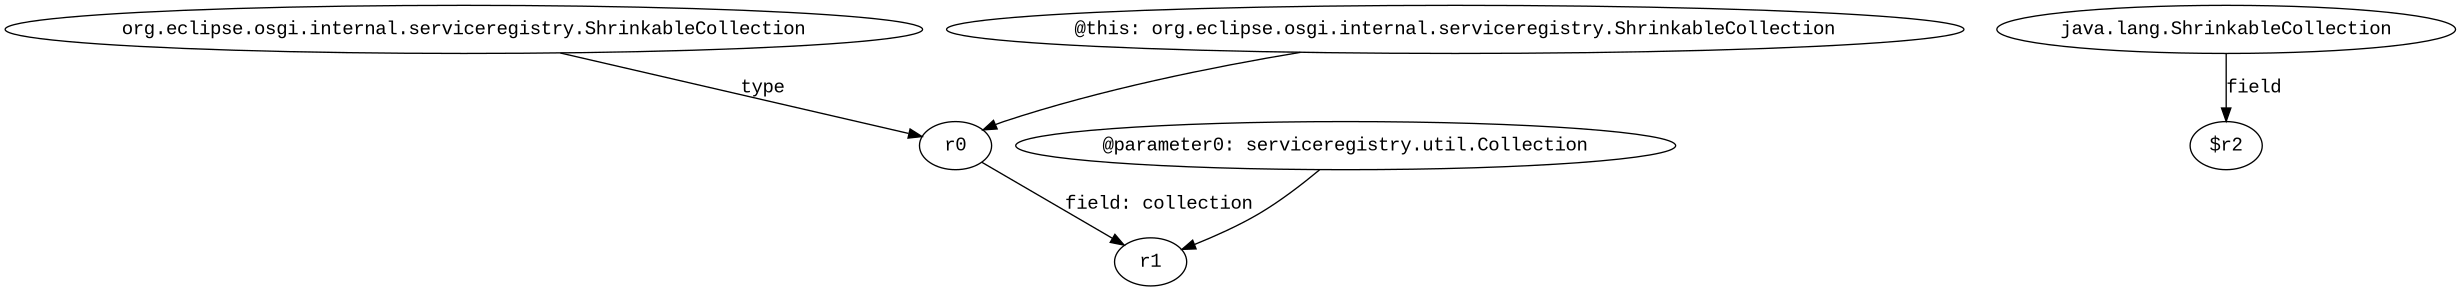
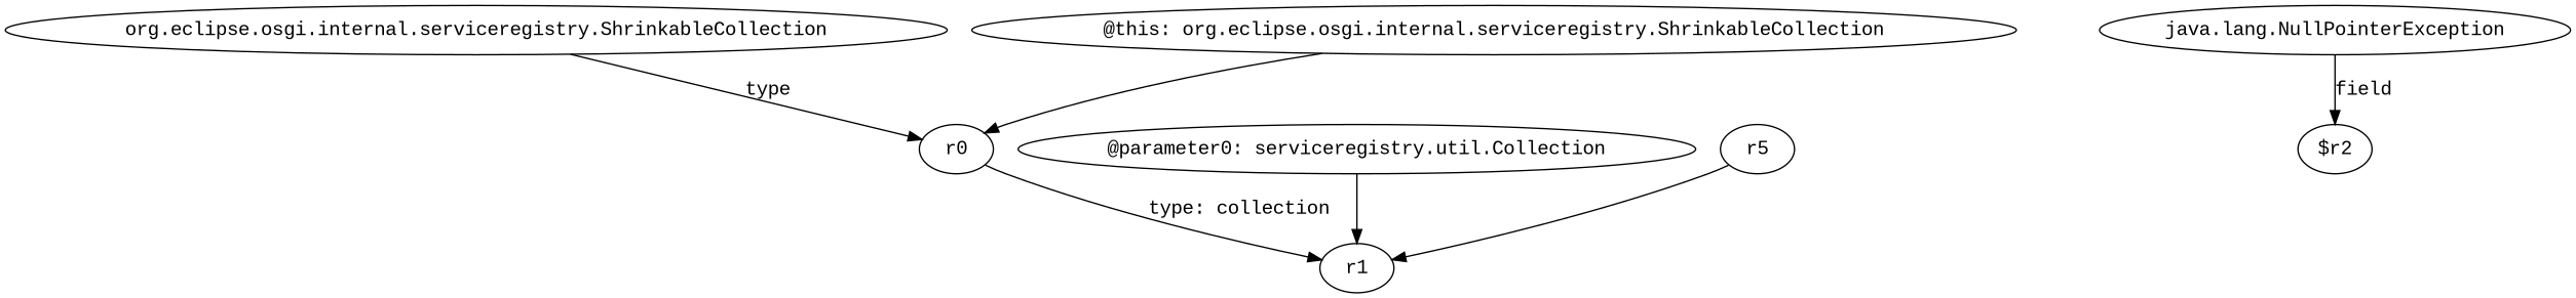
  digraph {
    fontname="Liberation Mono"
    node [fontname="Liberation Mono"]
    edge [fontname="Liberation Mono"]
    n1 [label="org.eclipse.osgi.internal.serviceregistry.ShrinkableCollection"]
    n2 [label=r0]
    n3 [label=r1]
    n4 [label="@parameter0: serviceregistry.util.Collection"]
    n5 [label="@this: org.eclipse.osgi.internal.serviceregistry.ShrinkableCollection"]
-   n6 [label="java.lang.ShrinkableCollection"]
+   n6 [label="java.lang.NullPointerException"]
    n7 [label="$r2"]
+   n8 [label=r5]
    n1 -> n2 [label=type]
-   n2 -> n3 [label="field: collection"]
+   n2 -> n3 [label="type: collection"]
    n4 -> n3
    n5 -> n2
    n6 -> n7 [label=field]
+   n8 -> n3
  }
